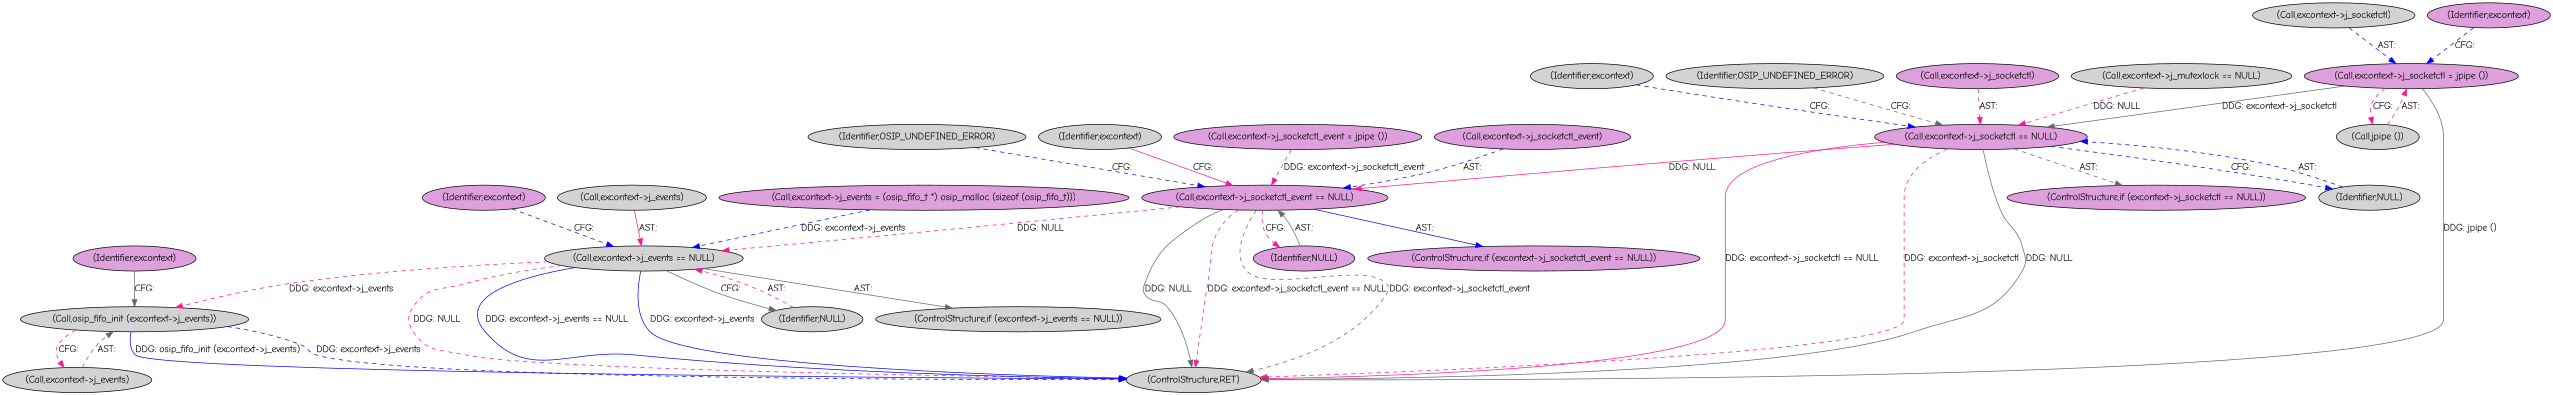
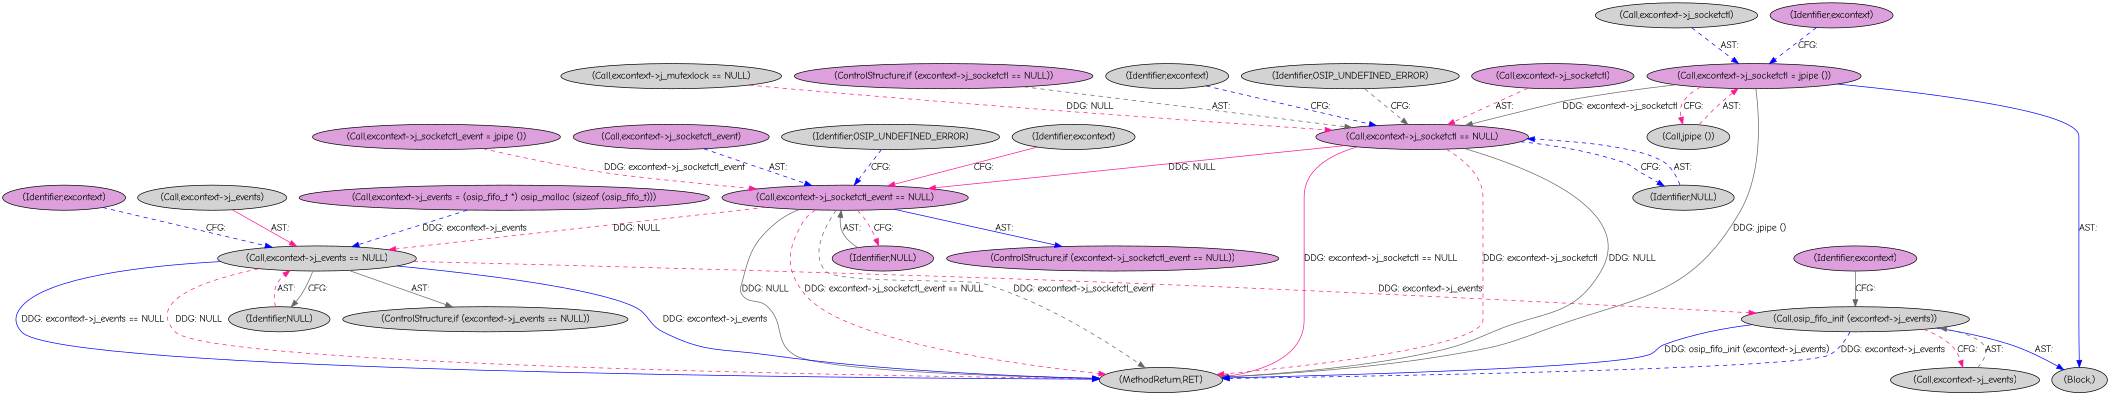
  digraph {
    fontname="Comic Neue"
    node [fillcolor=lightgrey fontname="Comic Neue" style=filled]
    edge [color=deeppink fontname="Comic Neue" style=dashed]
    n1 [fillcolor=plum label="(Call,excontext->j_socketctl = jpipe ())"]
    n2 [fillcolor=plum label="(Call,excontext->j_socketctl == NULL)"]
    n3 [label="(Call,jpipe ())"]
-   n5 [label="(ControlStructure,RET)"]
+   n4 [label="(Block,)"]
+   n5 [label="(MethodReturn,RET)"]
    n6 [fillcolor=plum label="(Call,excontext->j_socketctl_event == NULL)"]
    n7 [fillcolor=plum label="(ControlStructure,if (excontext->j_socketctl == NULL))"]
    n8 [label="(Identifier,NULL)"]
    n9 [label="(Call,excontext->j_events == NULL)"]
    n10 [fillcolor=plum label="(Identifier,NULL)"]
    n11 [fillcolor=plum label="(ControlStructure,if (excontext->j_socketctl_event == NULL))"]
    n12 [label="(Call,osip_fifo_init (excontext->j_events))"]
    n13 [label="(Identifier,NULL)"]
    n14 [label="(ControlStructure,if (excontext->j_events == NULL))"]
    n15 [label="(Call,excontext->j_events)"]
    n16 [label="(Call,excontext->j_socketctl)"]
    n17 [label="(Identifier,OSIP_UNDEFINED_ERROR)"]
    n18 [label="(Identifier,excontext)"]
    n19 [fillcolor=plum label="(Identifier,excontext)"]
    n20 [fillcolor=plum label="(Identifier,excontext)"]
    n21 [fillcolor=plum label="(Identifier,excontext)"]
    n22 [label="(Identifier,excontext)"]
    n23 [label="(Call,excontext->j_events)"]
    n24 [label="(Identifier,OSIP_UNDEFINED_ERROR)"]
    n25 [fillcolor=plum label="(Call,excontext->j_events = (osip_fifo_t *) osip_malloc (sizeof (osip_fifo_t)))"]
    n26 [fillcolor=plum label="(Call,excontext->j_socketctl_event = jpipe ())"]
    n27 [fillcolor=plum label="(Call,excontext->j_socketctl)"]
    n28 [label="(Call,excontext->j_mutexlock == NULL)"]
    n29 [fillcolor=plum label="(Call,excontext->j_socketctl_event)"]
    n1 -> n2 [color=gray40 label="DDG: excontext->j_socketctl" style=solid]
    n1 -> n3 [label="CFG: "]
+   n1 -> n4 [color=blue label="AST: " style=solid]
    n1 -> n5 [color=gray40 label="DDG: jpipe ()" style=solid]
    n2 -> n5 [label="DDG: excontext->j_socketctl == NULL" style=solid]
    n2 -> n5 [label="DDG: excontext->j_socketctl"]
    n2 -> n5 [color=gray40 label="DDG: NULL" style=solid]
    n2 -> n6 [label="DDG: NULL" style=solid]
-   n2 -> n7 [color=gray40 label="AST: "]
+   n7 -> n2 [color=gray40 label="AST: "]
    n2 -> n8 [color=blue label="CFG: "]
    n3 -> n1 [label="AST: "]
    n6 -> n5 [color=gray40 label="DDG: NULL" style=solid]
    n6 -> n5 [label="DDG: excontext->j_socketctl_event == NULL"]
    n6 -> n5 [color=gray40 label="DDG: excontext->j_socketctl_event"]
    n6 -> n9 [label="DDG: NULL"]
    n6 -> n10 [label="CFG: "]
    n6 -> n11 [color=blue label="AST: " style=solid]
    n8 -> n2 [color=blue label="AST: "]
    n9 -> n5 [label="DDG: NULL"]
    n9 -> n5 [color=blue label="DDG: excontext->j_events == NULL" style=solid]
    n9 -> n5 [color=blue label="DDG: excontext->j_events" style=solid]
    n9 -> n12 [label="DDG: excontext->j_events"]
    n9 -> n13 [color=gray40 label="CFG: " style=solid]
    n9 -> n14 [color=gray40 label="AST: " style=solid]
    n10 -> n6 [color=gray40 label="AST: " style=solid]
+   n12 -> n4 [color=blue label="AST: " style=solid]
    n12 -> n5 [color=blue label="DDG: osip_fifo_init (excontext->j_events)" style=solid]
    n12 -> n5 [color=blue label="DDG: excontext->j_events"]
    n12 -> n15 [label="CFG: "]
    n13 -> n9 [label="AST: "]
    n15 -> n12 [color=gray40 label="AST: "]
    n16 -> n1 [color=blue label="AST: "]
    n17 -> n6 [color=blue label="CFG: "]
    n18 -> n6 [label="CFG: " style=solid]
    n19 -> n12 [color=gray40 label="CFG: " style=solid]
    n20 -> n1 [color=blue label="CFG: "]
    n21 -> n9 [color=blue label="CFG: "]
    n22 -> n2 [color=blue label="CFG: "]
    n23 -> n9 [label="AST: " style=solid]
    n24 -> n2 [color=gray40 label="CFG: "]
    n25 -> n9 [color=blue label="DDG: excontext->j_events"]
    n26 -> n6 [label="DDG: excontext->j_socketctl_event"]
    n27 -> n2 [label="AST: "]
    n28 -> n2 [label="DDG: NULL"]
    n29 -> n6 [color=blue label="AST: "]
  }
